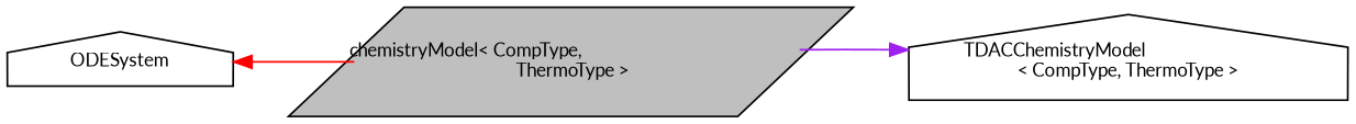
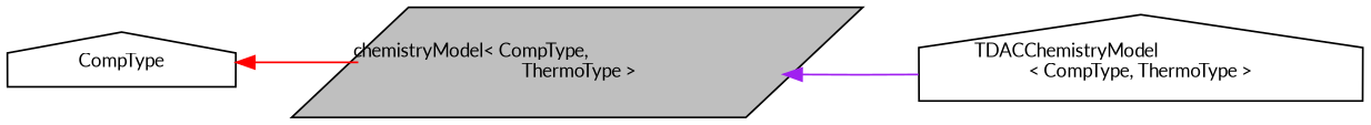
  digraph {
    fontname=Lato
    rankdir=LR
    node [color=black fontname=Lato fontsize=10 shape=house]
    edge [dir=back fontname=Lato fontsize=10 labelfontname=Helvetica labelfontsize=10 style=solid]
    n1 [fillcolor=grey75 fontcolor=black height=0.2 label="chemistryModel\< CompType,\l ThermoType \>" shape=parallelogram style=filled width=0.4]
    n2 [height=0.2 label="TDACChemistryModel\l\< CompType, ThermoType \>" width=0.4]
-   n3 [height=0.2 label=ODESystem width=0.4]
-   n2 -> n1 [color=purple]
+   n3 [height=0.2 label=CompType width=0.4]
+   n1 -> n2 [color=purple]
    n3 -> n1 [color=red]
  }
